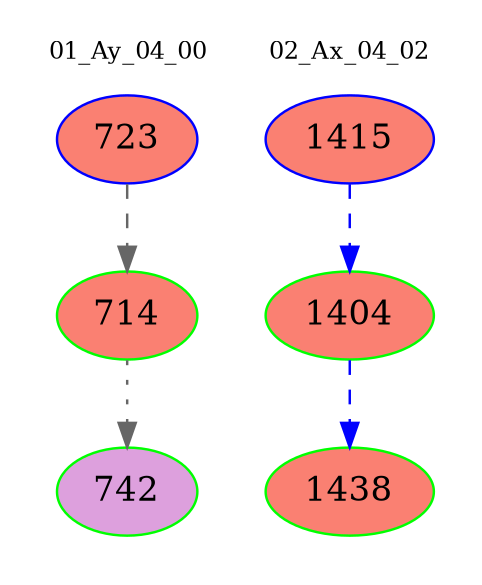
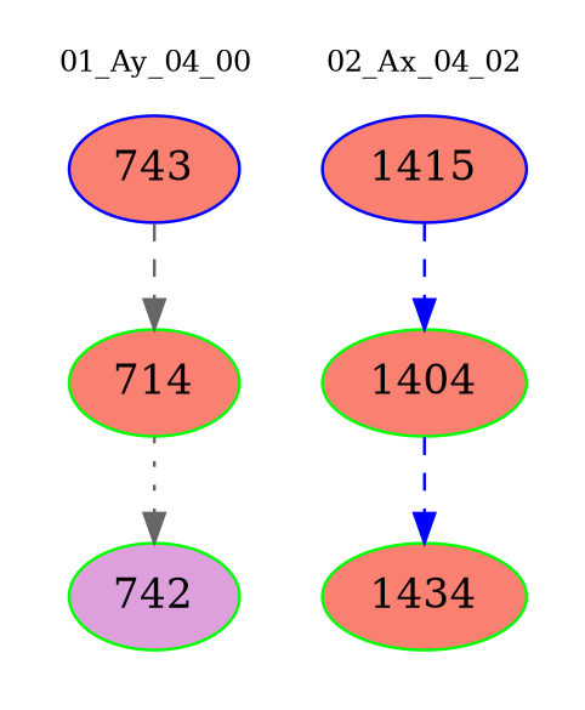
  digraph {
    node [color=green fillcolor=salmon style=filled]
    edge [color=gray40 style=dashed]
-   n1 [color=blue label=723]
+   n1 [color=blue label=743]
    n2 [label=714]
    n3 [fillcolor=plum label=742]
    n4 [color=blue label=1415]
    n5 [label=1404]
-   n6 [label=1438]
+   n6 [label=1434]
    subgraph cluster_1 {
      color=white
      fontsize=10
      label="01_Ay_04_00"
      n1
      n2
      n3
    }
    subgraph cluster_2 {
      color=white
      fontsize=10
      label="02_Ax_04_02"
      n4
      n5
      n6
    }
    n1 -> n2
    n2 -> n3 [style=dotted]
    n4 -> n5 [color=blue]
    n5 -> n6 [color=blue]
  }
